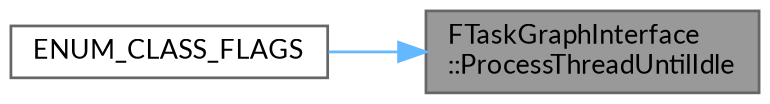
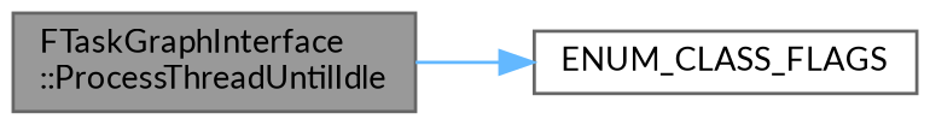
  digraph {
    rankdir=RL
    fontname=Lato
    node [fontname=Lato fontsize=10 shape=box style=filled]
    n1 [color=gray40 fillcolor=grey60 fontcolor=black height=0.2 label="FTaskGraphInterface\l::ProcessThreadUntilIdle" width=0.4]
    n2 [color=grey40 fillcolor=white height=0.2 label=ENUM_CLASS_FLAGS width=0.4]
-   n1 -> n2 [color=steelblue1 dir=back fontname=Lato fontsize=10 labelfontname=Helvetica labelfontsize=10 style=solid]
+   n2 -> n1 [color=steelblue1 dir=back fontname=Lato fontsize=10 labelfontname=Helvetica labelfontsize=10 style=solid]
  }
